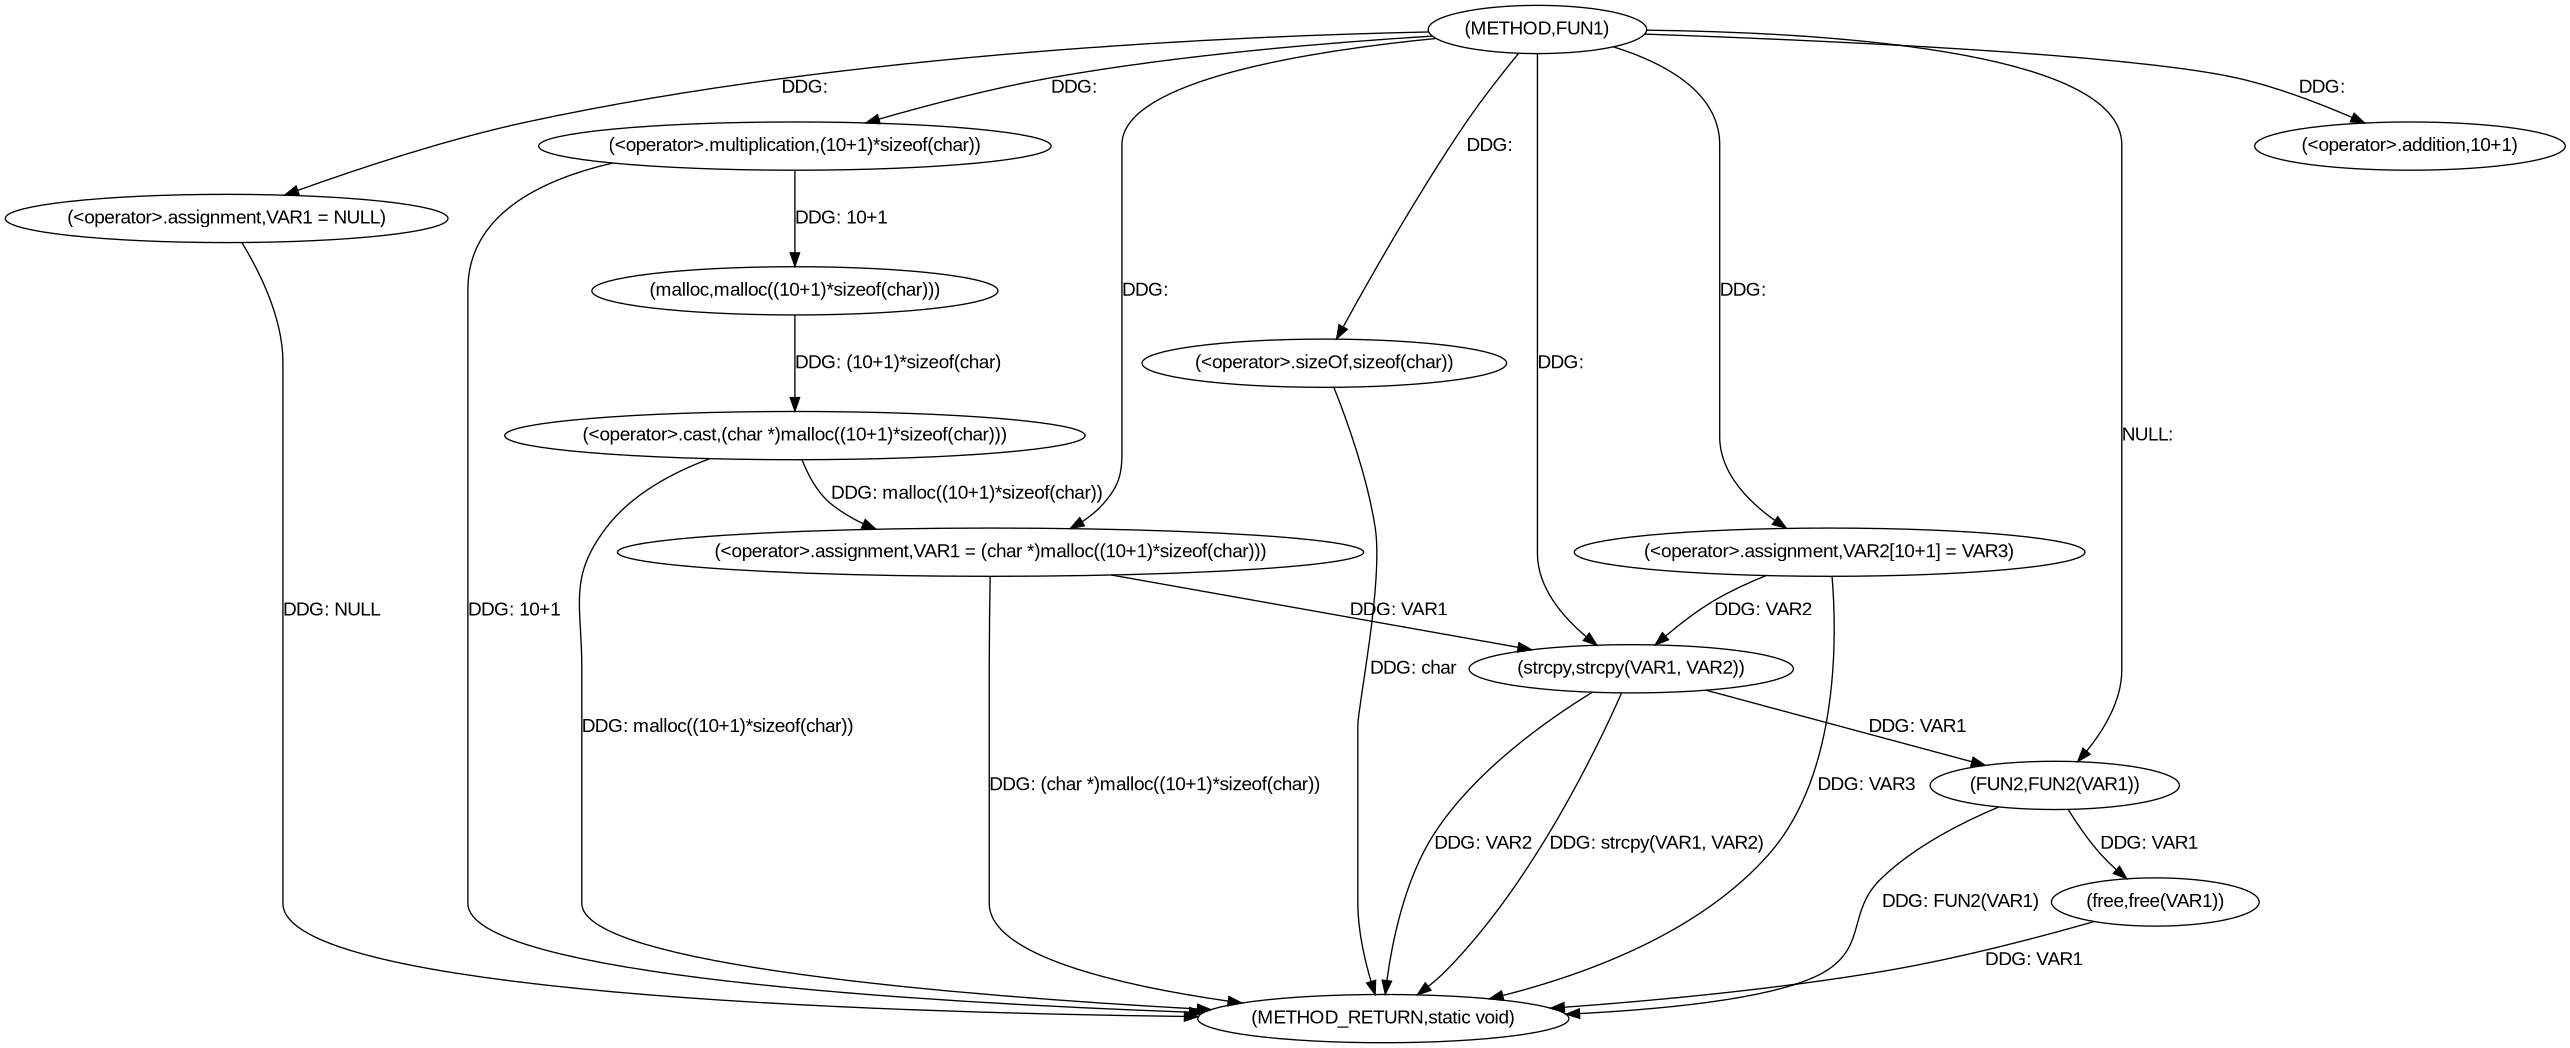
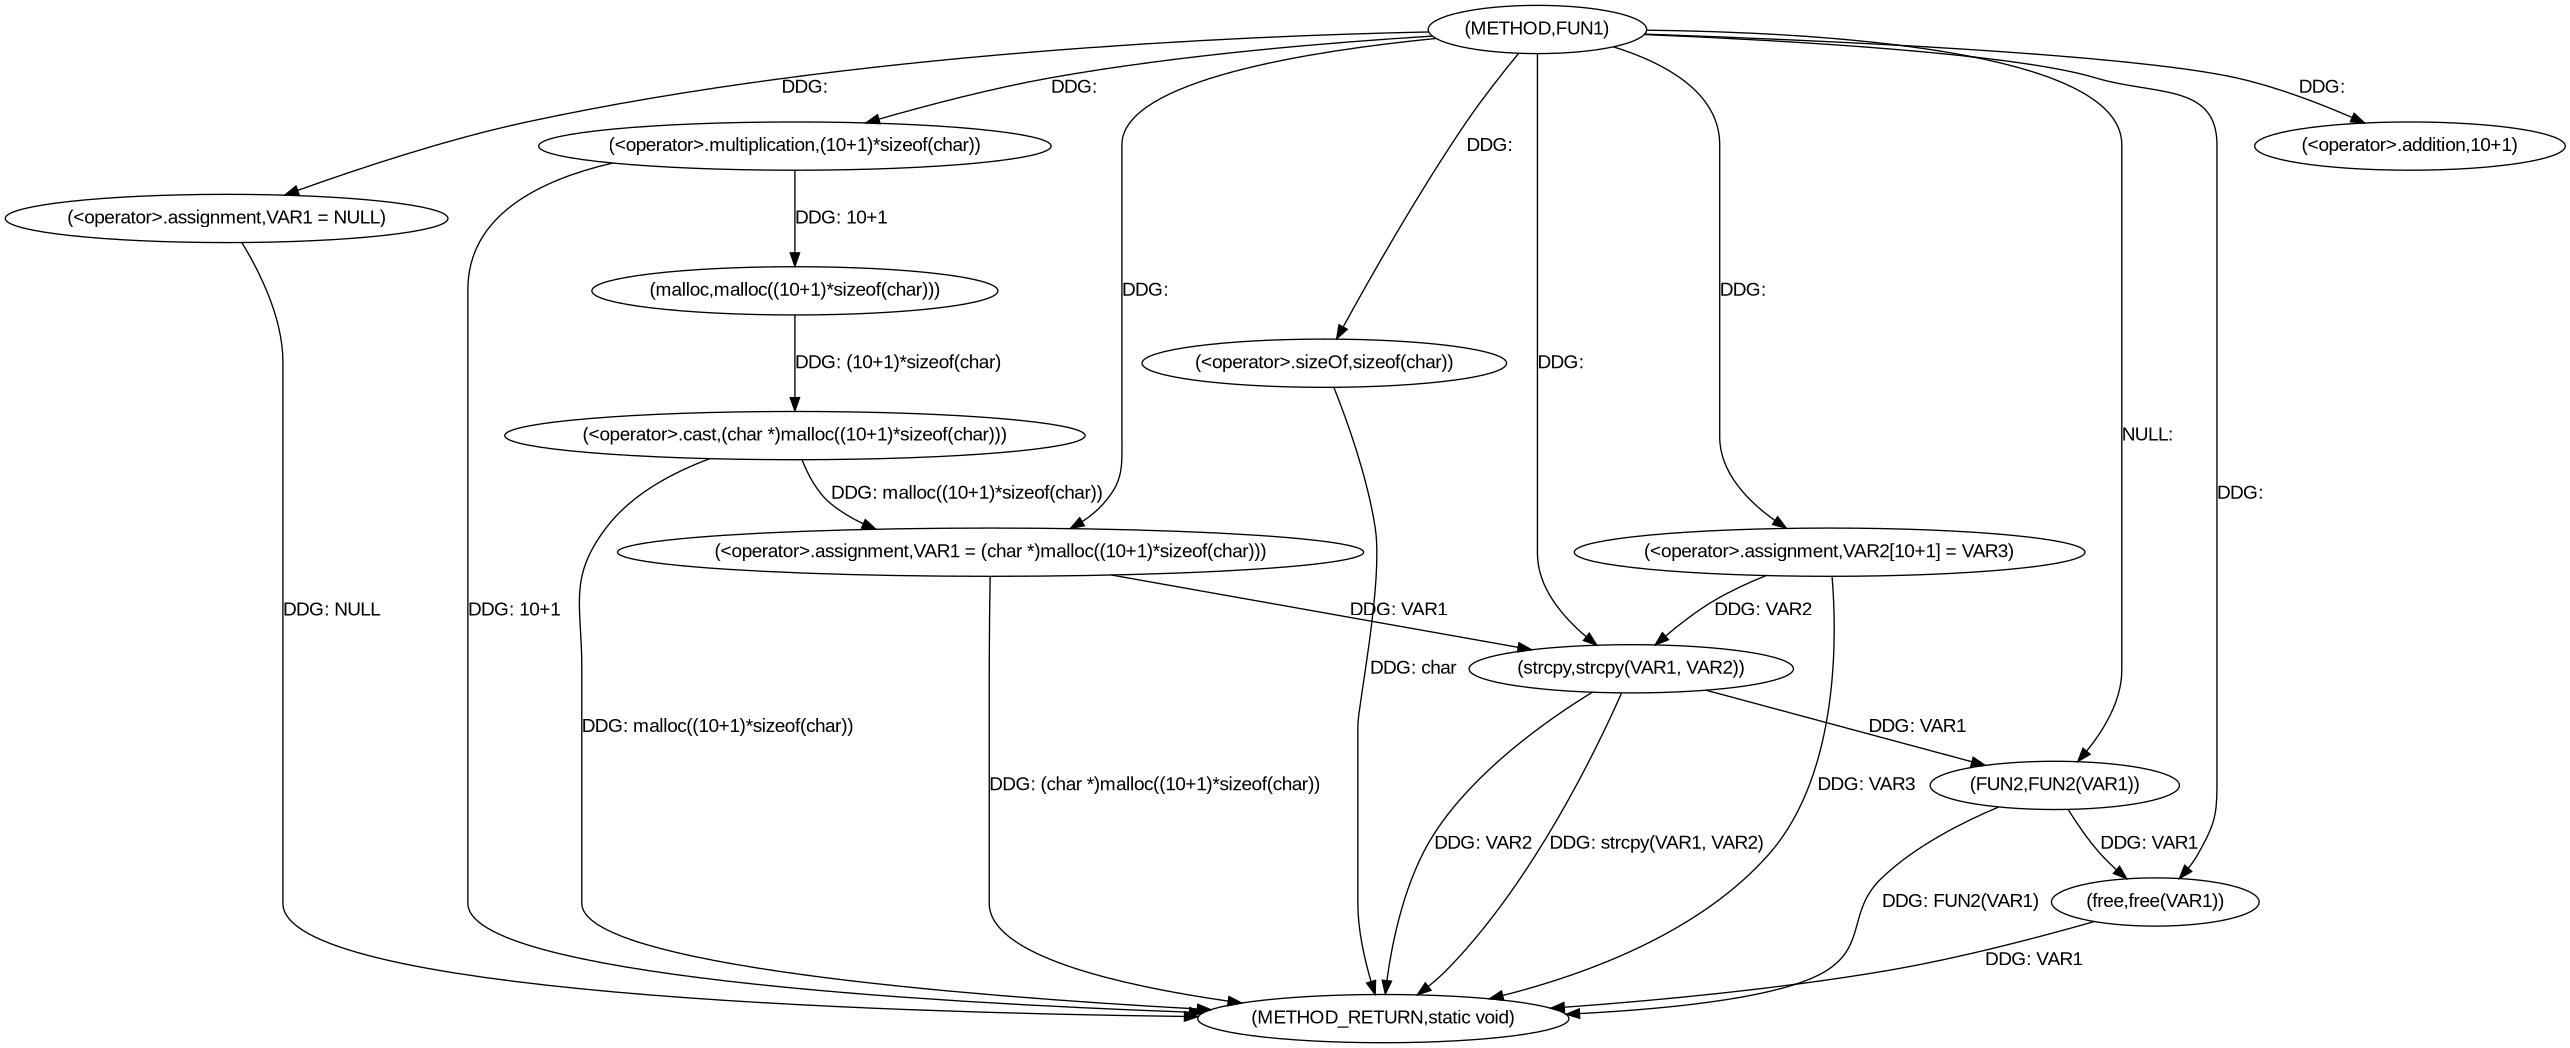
  digraph {
    fontname="Liberation Sans"
    node [fontname="Liberation Sans"]
    edge [fontname="Liberation Sans"]
    n1 [label="(METHOD,FUN1)"]
    n2 [label="(<operator>.assignment,VAR1 = NULL)"]
    n3 [label="(<operator>.assignment,VAR1 = (char *)malloc((10+1)*sizeof(char)))"]
    n4 [label="(<operator>.multiplication,(10+1)*sizeof(char))"]
    n5 [label="(<operator>.addition,10+1)"]
    n6 [label="(<operator>.sizeOf,sizeof(char))"]
    n7 [label="(<operator>.assignment,VAR2[10+1] = VAR3)"]
    n8 [label="(strcpy,strcpy(VAR1, VAR2))"]
    n9 [label="(FUN2,FUN2(VAR1))"]
    n10 [label="(free,free(VAR1))"]
    n11 [label="(METHOD_RETURN,static void)"]
    n12 [label="(malloc,malloc((10+1)*sizeof(char)))"]
    n13 [label="(<operator>.cast,(char *)malloc((10+1)*sizeof(char)))"]
    n1 -> n2 [label="DDG: "]
    n1 -> n3 [label="DDG: "]
    n1 -> n4 [label="DDG: "]
    n1 -> n5 [label="DDG: "]
    n1 -> n6 [label="DDG: "]
    n1 -> n7 [label="DDG: "]
    n1 -> n8 [label="DDG: "]
    n1 -> n9 [label="NULL: "]
+   n1 -> n10 [label="DDG: "]
    n2 -> n11 [label="DDG: NULL"]
    n3 -> n8 [label="DDG: VAR1"]
    n3 -> n11 [label="DDG: (char *)malloc((10+1)*sizeof(char))"]
    n4 -> n11 [label="DDG: 10+1"]
    n4 -> n12 [label="DDG: 10+1"]
    n6 -> n11 [label="DDG: char"]
    n7 -> n8 [label="DDG: VAR2"]
    n7 -> n11 [label="DDG: VAR3"]
    n8 -> n9 [label="DDG: VAR1"]
    n8 -> n11 [label="DDG: strcpy(VAR1, VAR2)"]
    n8 -> n11 [label="DDG: VAR2"]
    n9 -> n10 [label="DDG: VAR1"]
    n9 -> n11 [label="DDG: FUN2(VAR1)"]
    n10 -> n11 [label="DDG: VAR1"]
    n12 -> n13 [label="DDG: (10+1)*sizeof(char)"]
    n13 -> n3 [label="DDG: malloc((10+1)*sizeof(char))"]
    n13 -> n11 [label="DDG: malloc((10+1)*sizeof(char))"]
  }
